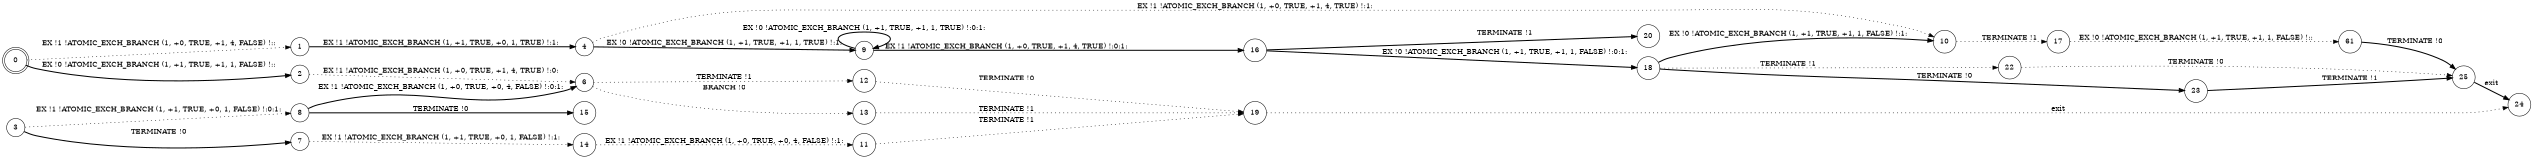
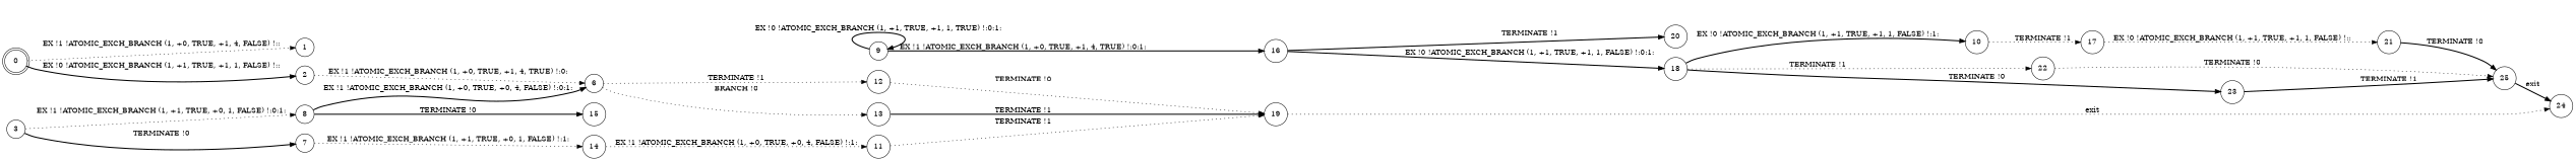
  digraph {
    rankdir=LR
    node [shape=circle]
    edge [style=dotted]
    0 [peripheries=2]
    1
    2
-   4
    6
    3
    7
    8
    9
    10
    12
    13
    14
    15
    16
    17
    11
    19
    18
    20
-   21 [label=61]
+   21
    22
    23
    24
    25
    0 -> 1 [label="EX !1 !ATOMIC_EXCH_BRANCH (1, +0, TRUE, +1, 4, FALSE) !::"]
    0 -> 2 [label="EX !0 !ATOMIC_EXCH_BRANCH (1, +1, TRUE, +1, 1, FALSE) !::" style=bold]
-   1 -> 4 [label="EX !1 !ATOMIC_EXCH_BRANCH (1, +1, TRUE, +0, 1, TRUE) !:1:" style=bold]
    2 -> 6 [label="EX !1 !ATOMIC_EXCH_BRANCH (1, +0, TRUE, +1, 4, TRUE) !:0:"]
-   4 -> 9 [label="EX !0 !ATOMIC_EXCH_BRANCH (1, +1, TRUE, +1, 1, TRUE) !:1:" style=bold]
-   4 -> 10 [label="EX !1 !ATOMIC_EXCH_BRANCH (1, +0, TRUE, +1, 4, TRUE) !:1:"]
    6 -> 12 [label="TERMINATE !1"]
    6 -> 13 [label="BRANCH !0"]
    3 -> 7 [label="TERMINATE !0" style=bold]
    3 -> 8 [label="EX !1 !ATOMIC_EXCH_BRANCH (1, +1, TRUE, +0, 1, FALSE) !:0:1:"]
    7 -> 14 [label="EX !1 !ATOMIC_EXCH_BRANCH (1, +1, TRUE, +0, 1, FALSE) !:1:"]
    8 -> 6 [label="EX !1 !ATOMIC_EXCH_BRANCH (1, +0, TRUE, +0, 4, FALSE) !:0:1:" style=bold]
    8 -> 15 [label="TERMINATE !0" style=bold]
    9 -> 9 [label="EX !0 !ATOMIC_EXCH_BRANCH (1, +1, TRUE, +1, 1, TRUE) !:0:1:" style=bold]
    9 -> 16 [label="EX !1 !ATOMIC_EXCH_BRANCH (1, +0, TRUE, +1, 4, TRUE) !:0:1:" style=bold]
    10 -> 17 [label="TERMINATE !1"]
    12 -> 19 [label="TERMINATE !0"]
-   13 -> 19 [label="TERMINATE !1"]
+   13 -> 19 [label="TERMINATE !1" style=bold]
    14 -> 11 [label="EX !1 !ATOMIC_EXCH_BRANCH (1, +0, TRUE, +0, 4, FALSE) !:1:"]
    16 -> 18 [label="EX !0 !ATOMIC_EXCH_BRANCH (1, +1, TRUE, +1, 1, FALSE) !:0:1:" style=bold]
    16 -> 20 [label="TERMINATE !1" style=bold]
    17 -> 21 [label="EX !0 !ATOMIC_EXCH_BRANCH (1, +1, TRUE, +1, 1, FALSE) !::"]
    11 -> 19 [label="TERMINATE !1"]
    19 -> 24 [label=exit]
    18 -> 10 [label="EX !0 !ATOMIC_EXCH_BRANCH (1, +1, TRUE, +1, 1, FALSE) !:1:" style=bold]
    18 -> 22 [label="TERMINATE !1"]
    18 -> 23 [label="TERMINATE !0" style=bold]
    21 -> 25 [label="TERMINATE !0" style=bold]
    22 -> 25 [label="TERMINATE !0"]
    23 -> 25 [label="TERMINATE !1" style=bold]
    25 -> 24 [label=exit style=bold]
  }
